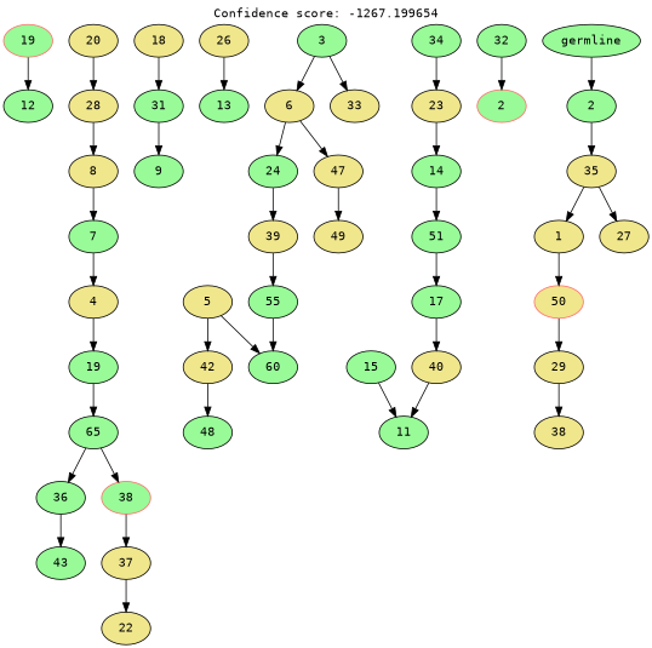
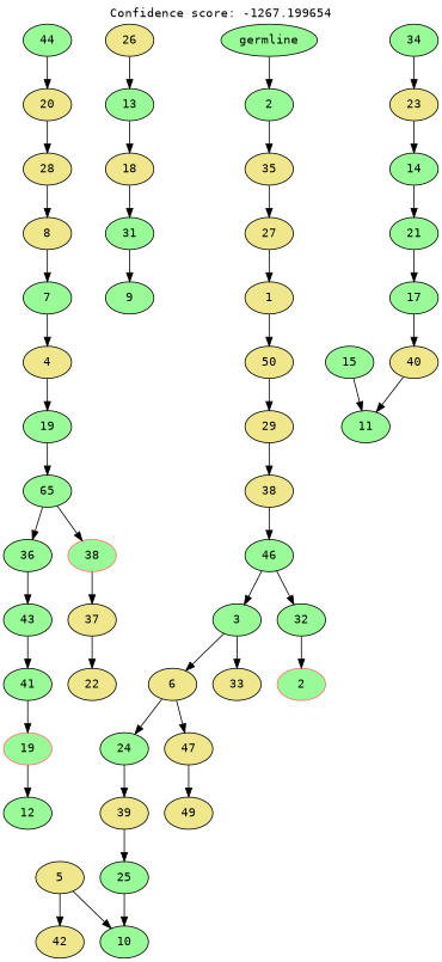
  digraph {
    fontname="DejaVu Sans Mono"
    label="Confidence score: -1267.199654"
    labelloc=t
    node [fillcolor=palegreen fontname="DejaVu Sans Mono" style=filled]
    edge [fontname="DejaVu Sans Mono"]
    n1 [color=indianred1 label=19]
    n2 [label=12]
+   n3 [label=41]
    n4 [label=43]
    n5 [label=36]
    n6 [label=31]
    n7 [label=9]
    n8 [fillcolor=khaki label=18]
    n9 [label=13]
    n10 [fillcolor=khaki label=26]
    n11 [fillcolor=khaki label=22]
    n12 [fillcolor=khaki label=37]
    n13 [color=indianred1 label=38]
    n14 [label=65]
    n15 [label=19]
    n16 [fillcolor=khaki label=4]
    n17 [label=7]
    n18 [fillcolor=khaki label=8]
    n19 [fillcolor=khaki label=28]
    n20 [fillcolor=khaki label=20]
+   n21 [label=44]
    n22 [fillcolor=khaki label=42]
-   n23 [label=48]
    n24 [fillcolor=khaki label=5]
-   n25 [label=60]
-   n26 [label=55]
+   n25 [label=10]
+   n26 [label=25]
    n27 [fillcolor=khaki label=39]
    n28 [label=24]
    n29 [fillcolor=khaki label=6]
    n30 [fillcolor=khaki label=47]
    n31 [fillcolor=khaki label=49]
    n32 [fillcolor=khaki label=33]
    n33 [label=3]
    n34 [label=11]
    n35 [label=15]
    n36 [fillcolor=khaki label=40]
    n37 [label=17]
-   n38 [label=51]
+   n38 [label=21]
    n39 [label=14]
    n40 [fillcolor=khaki label=23]
    n41 [label=34]
    n42 [color=indianred1 label=2]
    n43 [label=32]
+   n44 [label=46]
    n45 [fillcolor=khaki label=38]
    n46 [fillcolor=khaki label=29]
-   n47 [fillcolor=khaki label=50 color=indianred1]
+   n47 [fillcolor=khaki label=50]
    n48 [fillcolor=khaki label=1]
    n49 [fillcolor=khaki label=27]
    n50 [fillcolor=khaki label=35]
    n51 [label=2]
    n52 [label=germline]
    n1 -> n2
+   n3 -> n1
+   n4 -> n3
    n5 -> n4
    n6 -> n7
    n8 -> n6
+   n9 -> n8
    n10 -> n9
    n12 -> n11
    n13 -> n12
    n14 -> n5
    n14 -> n13
    n15 -> n14
    n16 -> n15
    n17 -> n16
    n18 -> n17
    n19 -> n18
    n20 -> n19
-   n22 -> n23
+   n21 -> n20
    n24 -> n22
    n24 -> n25
    n26 -> n25
    n27 -> n26
    n28 -> n27
    n29 -> n28
    n29 -> n30
    n30 -> n31
    n33 -> n29
    n33 -> n32
    n35 -> n34
    n36 -> n34
    n37 -> n36
    n38 -> n37
    n39 -> n38
    n40 -> n39
    n41 -> n40
    n43 -> n42
+   n44 -> n33
+   n44 -> n43
+   n45 -> n44
    n46 -> n45
    n47 -> n46
    n48 -> n47
-   n50 -> n48
+   n49 -> n48
    n50 -> n49
    n51 -> n50
    n52 -> n51
  }
